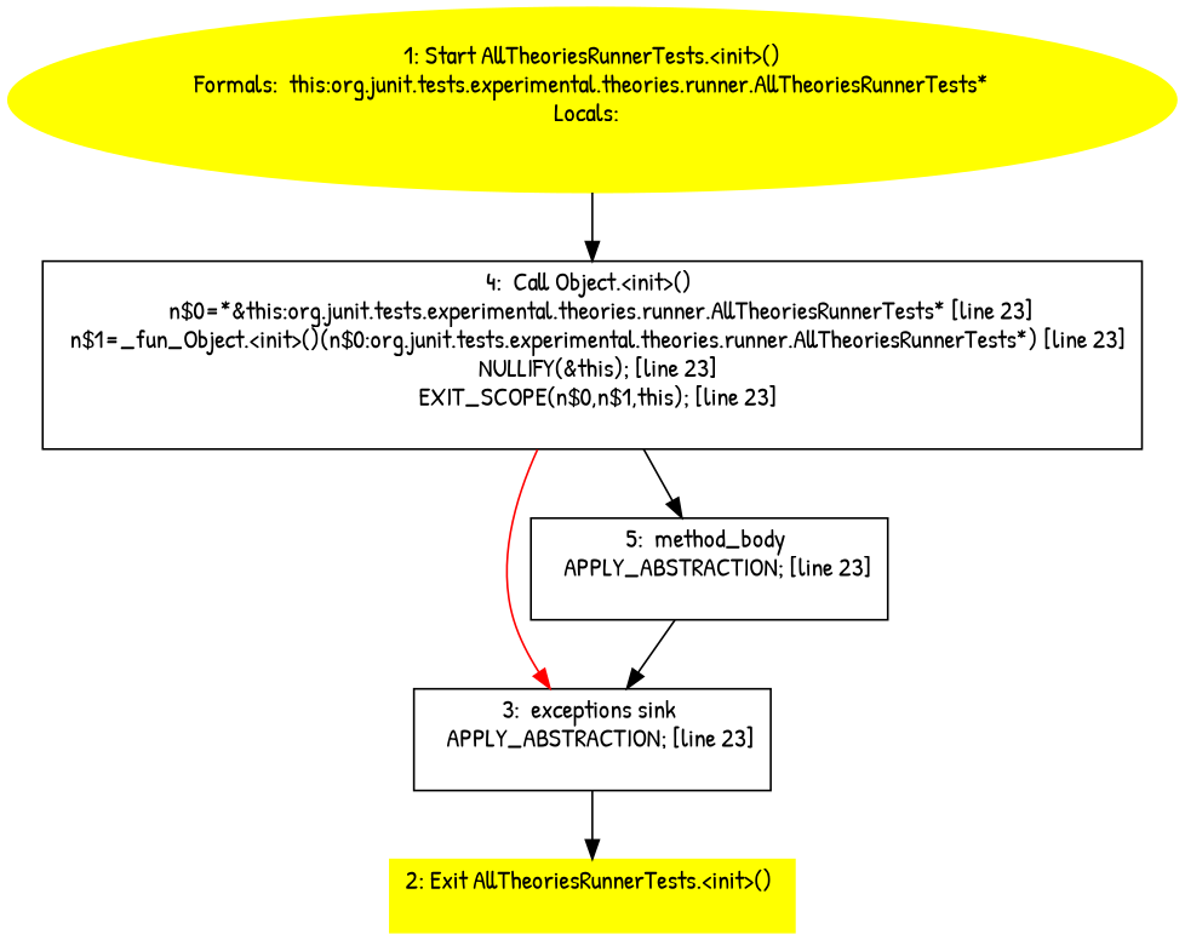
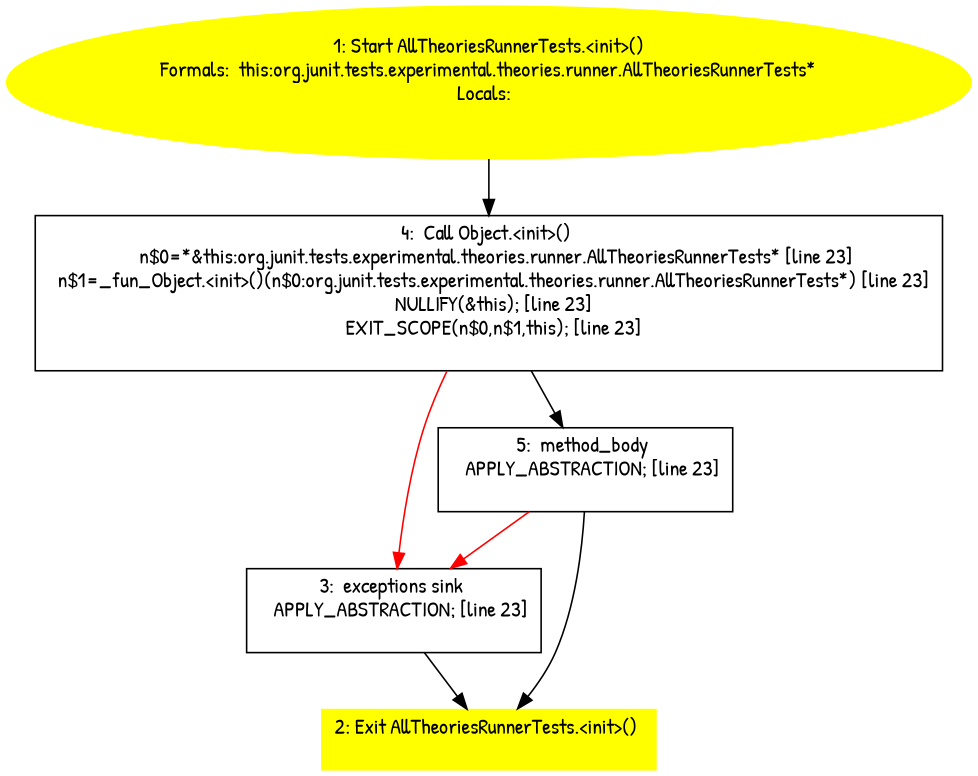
  digraph {
    fontname="Patrick Hand"
    node [fontname="Patrick Hand" shape=box]
    edge [fontname="Patrick Hand"]
    n1 [color=yellow label="1: Start AllTheoriesRunnerTests.<init>()\nFormals:  this:org.junit.tests.experimental.theories.runner.AllTheoriesRunnerTests*\nLocals:  \n  " style=filled shape=""]
    n2 [label="4:  Call Object.<init>() \n   n$0=*&this:org.junit.tests.experimental.theories.runner.AllTheoriesRunnerTests* [line 23]\n  n$1=_fun_Object.<init>()(n$0:org.junit.tests.experimental.theories.runner.AllTheoriesRunnerTests*) [line 23]\n  NULLIFY(&this); [line 23]\n  EXIT_SCOPE(n$0,n$1,this); [line 23]\n "]
    n3 [label="3:  exceptions sink \n   APPLY_ABSTRACTION; [line 23]\n "]
    n4 [label="5:  method_body \n   APPLY_ABSTRACTION; [line 23]\n "]
    n5 [color=yellow label="2: Exit AllTheoriesRunnerTests.<init>() \n  " style=filled]
    n1 -> n2
    n2 -> n3 [color=red]
    n2 -> n4
    n3 -> n5
-   n4 -> n3 [color=black]
+   n4 -> n3 [color=red]
+   n4 -> n5
  }
